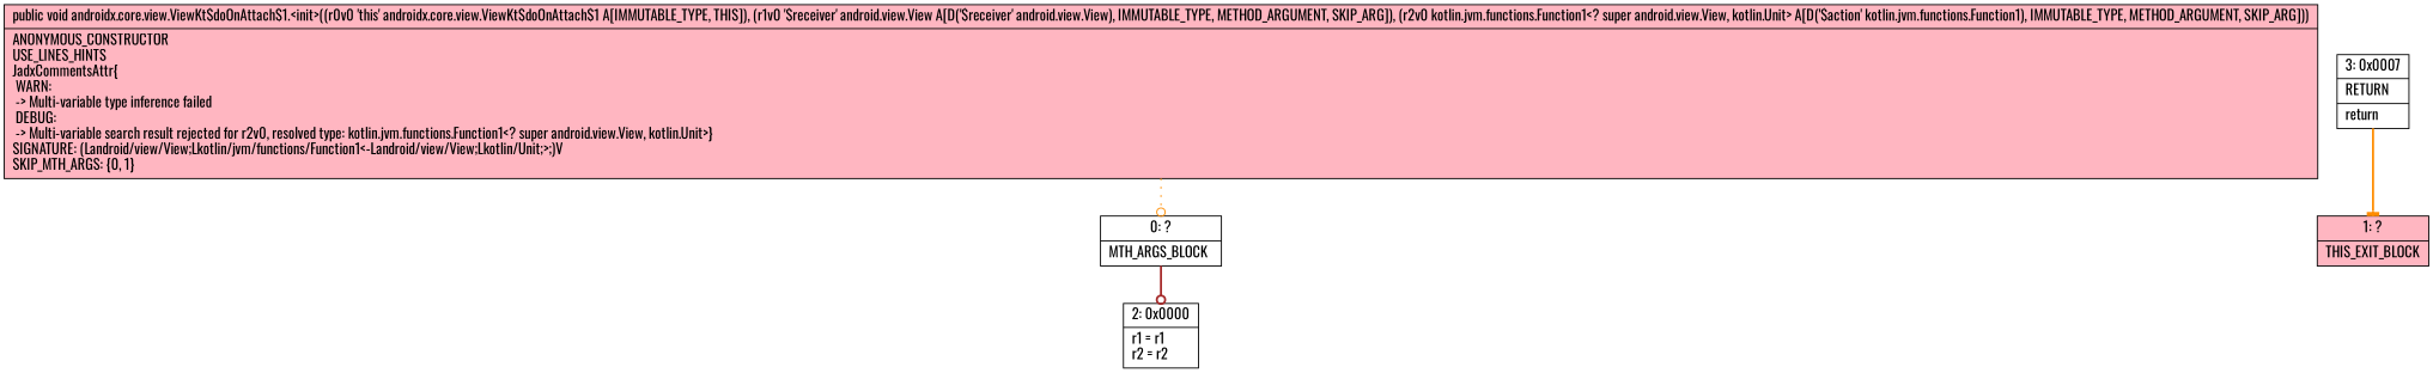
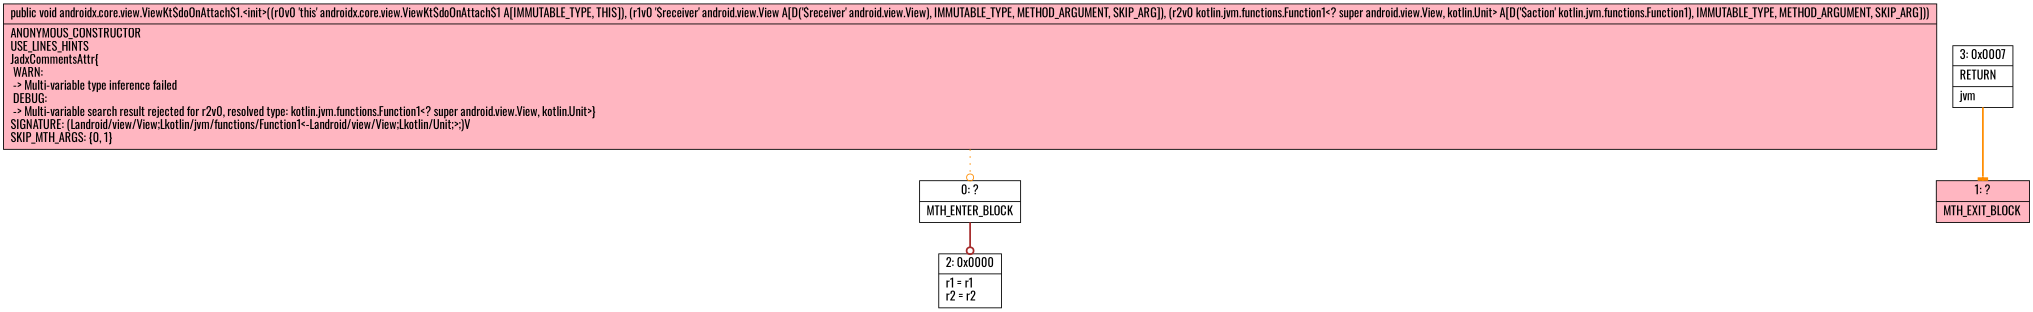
  digraph {
    fontname=Oswald
    node [fillcolor=white fontname=Oswald shape=record style=filled]
    edge [arrowhead=odot color=darkorange fontname=Oswald style=bold]
-   n1 [label="{0\:\ ?|MTH_ARGS_BLOCK\l}"]
+   n1 [label="{0\:\ ?|MTH_ENTER_BLOCK\l}"]
    n2 [label="{2\:\ 0x0000|r1 = r1\lr2 = r2\l}"]
-   n3 [label="{3\:\ 0x0007|RETURN\l|return\l}"]
-   n4 [fillcolor=lightpink label="{1\:\ ?|THIS_EXIT_BLOCK\l}"]
+   n3 [label="{3\:\ 0x0007|RETURN\l|jvm\l}"]
+   n4 [fillcolor=lightpink label="{1\:\ ?|MTH_EXIT_BLOCK\l}"]
    n5 [fillcolor=lightpink label="{public void androidx.core.view.ViewKt$doOnAttach$1.\<init\>((r0v0 'this' androidx.core.view.ViewKt$doOnAttach$1 A[IMMUTABLE_TYPE, THIS]), (r1v0 '$receiver' android.view.View A[D('$receiver' android.view.View), IMMUTABLE_TYPE, METHOD_ARGUMENT, SKIP_ARG]), (r2v0 kotlin.jvm.functions.Function1\<? super android.view.View, kotlin.Unit\> A[D('$action' kotlin.jvm.functions.Function1), IMMUTABLE_TYPE, METHOD_ARGUMENT, SKIP_ARG]))  | ANONYMOUS_CONSTRUCTOR\lUSE_LINES_HINTS\lJadxCommentsAttr\{\l WARN: \l \-\> Multi\-variable type inference failed\l DEBUG: \l \-\> Multi\-variable search result rejected for r2v0, resolved type: kotlin.jvm.functions.Function1\<? super android.view.View, kotlin.Unit\>\}\lSIGNATURE: (Landroid\/view\/View;Lkotlin\/jvm\/functions\/Function1\<\-Landroid\/view\/View;Lkotlin\/Unit;\>;)V\lSKIP_MTH_ARGS: \{0, 1\}\l}"]
    n1 -> n2 [color=brown]
    n3 -> n4 [arrowhead=tee]
    n5 -> n1 [style=dotted]
  }
